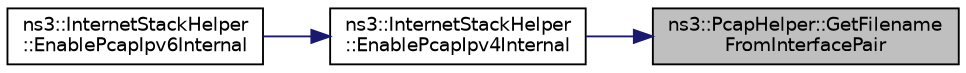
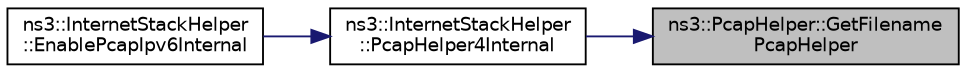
  digraph {
    rankdir=RL
    node [color=black fillcolor=white fontname=Helvetica fontsize=10 shape=record style=filled]
    edge [color=midnightblue dir=back fontname=Helvetica fontsize=10 labelfontname=Helvetica labelfontsize=10 style=solid]
-   n1 [fillcolor=grey75 fontcolor=black height=0.2 label="ns3::PcapHelper::GetFilename\lFromInterfacePair" width=0.4]
-   n2 [height=0.2 label="ns3::InternetStackHelper\l::EnablePcapIpv4Internal" width=0.4]
+   n1 [fillcolor=grey75 fontcolor=black height=0.2 label="ns3::PcapHelper::GetFilename\lPcapHelper" width=0.4]
+   n2 [height=0.2 label="ns3::InternetStackHelper\l::PcapHelper4Internal" width=0.4]
    n3 [height=0.2 label="ns3::InternetStackHelper\l::EnablePcapIpv6Internal" width=0.4]
    n1 -> n2
    n2 -> n3
  }
